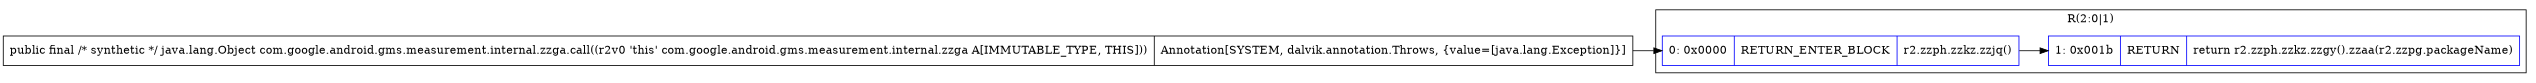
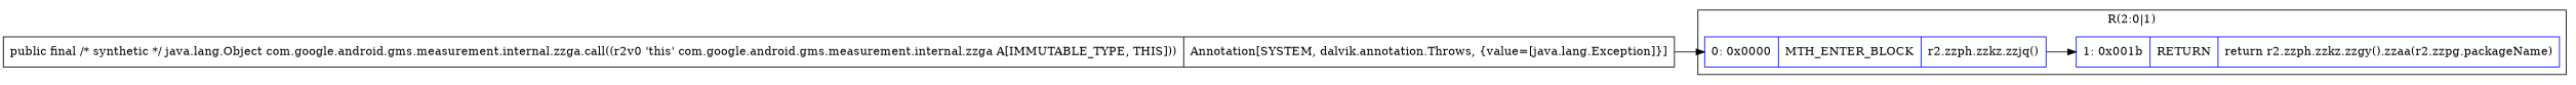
  digraph {
    rankdir=LR
    node [color=blue shape=record]
-   n1 [label="{0\:\ 0x0000|RETURN_ENTER_BLOCK\l|r2.zzph.zzkz.zzjq()\l}"]
+   n1 [label="{0\:\ 0x0000|MTH_ENTER_BLOCK\l|r2.zzph.zzkz.zzjq()\l}"]
    n2 [label="{1\:\ 0x001b|RETURN\l|return r2.zzph.zzkz.zzgy().zzaa(r2.zzpg.packageName)\l}"]
    n3 [label="{public final \/* synthetic *\/ java.lang.Object com.google.android.gms.measurement.internal.zzga.call((r2v0 'this' com.google.android.gms.measurement.internal.zzga A[IMMUTABLE_TYPE, THIS]))  | Annotation[SYSTEM, dalvik.annotation.Throws, \{value=[java.lang.Exception]\}]\l}" color=""]
    subgraph cluster_1 {
      label="R(2:0|1)"
      n1
      n2
    }
    n1 -> n2
    n3 -> n1
  }
